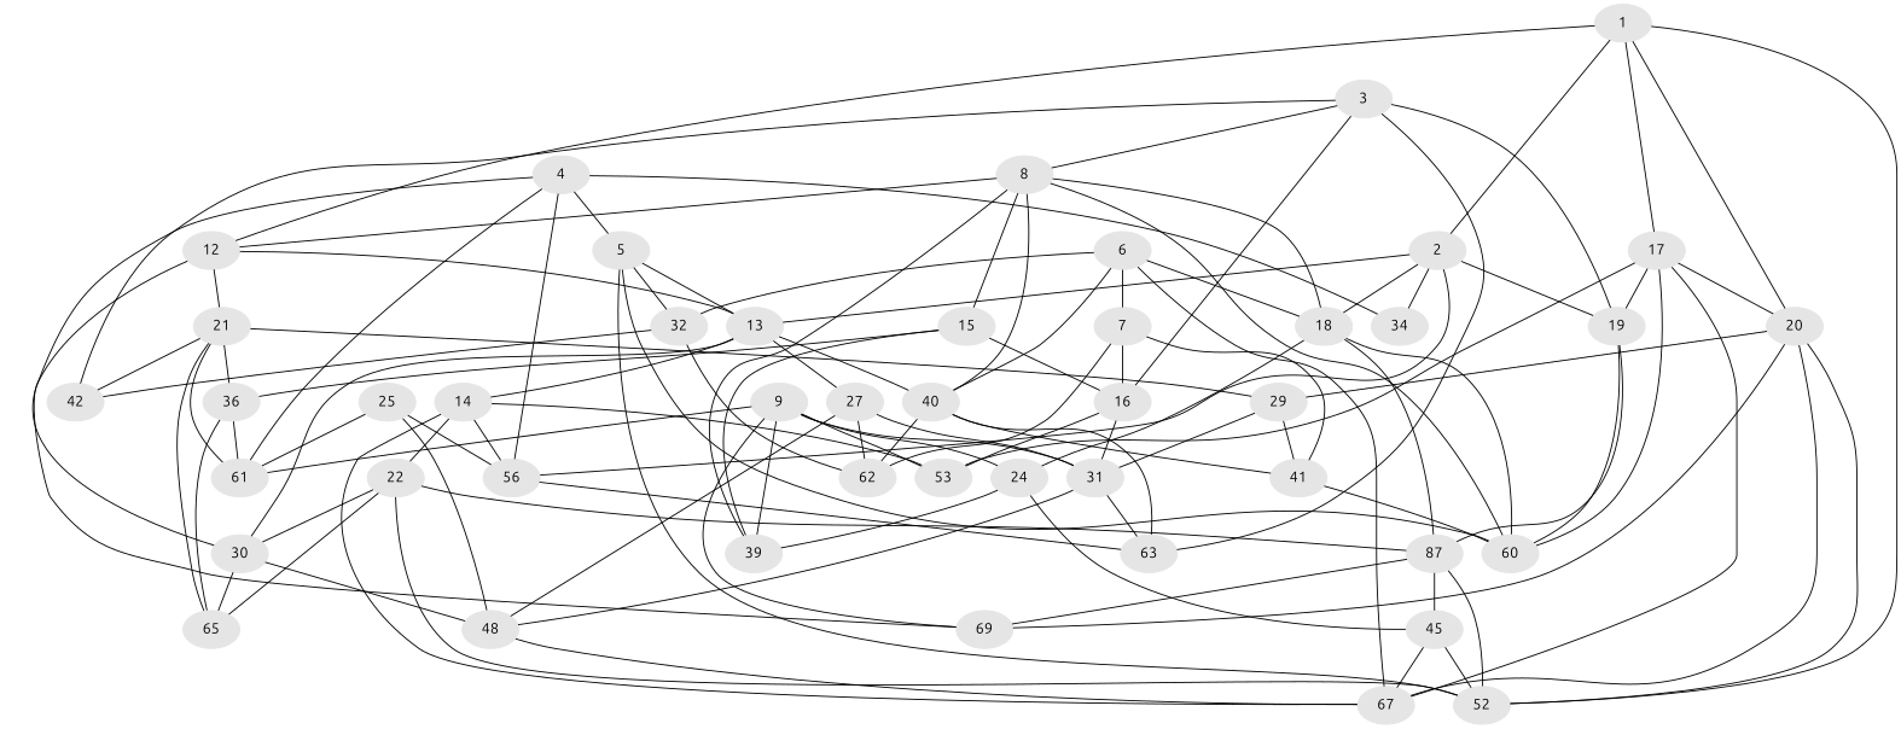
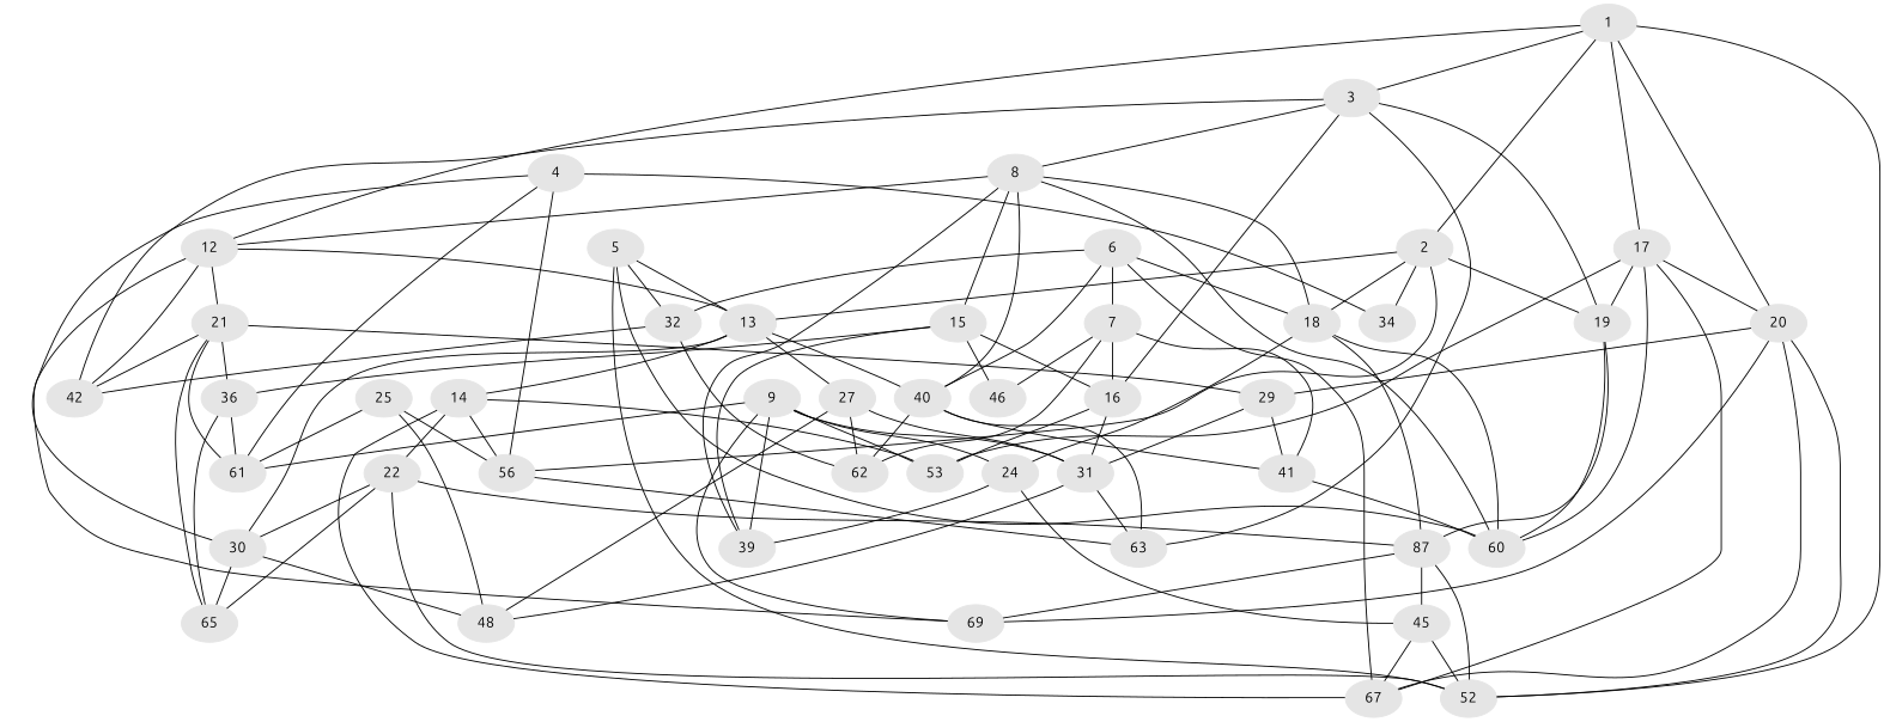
  graph {
    fontname=Ubuntu
    node [color=gray90 fontname=Ubuntu style=filled]
    edge [fontname=Ubuntu]
    1 [super="+56"]
    2 [super="+72"]
    3 [super="+50"]
    12 [super="+70"]
    17 [super="+54"]
    20 [super="+51"]
    52 [super="+68"]
    13 [super="+26"]
    18 [super="+49"]
    19 [super="+44"]
    34
    n12 [label=56 super="+71"]
    8 [super="+77"]
    16 [super="+23"]
    42
    63
    69
    21 [super="+28"]
    60 [super="+74"]
    n20 [label=67 super="+73"]
    53
    29
    30 [super="+35"]
    40 [super="+76"]
    14 [super="+67"]
    27 [super="+43"]
    24
    n28 [label=87 super="+55"]
    39
    15 [super="+75"]
    31 [super="+47"]
    4 [super="+10"]
    5 [super="+38"]
    61
    32
    65
    48 [super="+58"]
    62
    6 [super="+33"]
    7 [super="+11"]
    41
+   46
    36
    9 [super="+59"]
    45
    22 [super="+64"]
    25
    1 -- 2
+   1 -- 3
    1 -- 12
    1 -- 17
    1 -- 20
    1 -- 52
    2 -- 13
    2 -- 18
    2 -- 19
    2 -- 34
    2 -- n12
    3 -- 19
    3 -- 8
    3 -- 16
    3 -- 42
    3 -- 63
    12 -- 13
+   12 -- 42
    12 -- 69
    12 -- 21
    17 -- 20
    17 -- 19
    17 -- 60
    17 -- n20
    17 -- 53
    20 -- 52
    20 -- 69
    20 -- n20
    20 -- 29
    13 -- 30
    13 -- 40
    13 -- 14
    13 -- 27
    18 -- 60
    18 -- 24
    18 -- n28
    19 -- 60
    19 -- n28
    n12 -- 63
    8 -- 12
    8 -- 18
    8 -- 60
    8 -- 40
    8 -- 39
    8 -- 15
    16 -- 53
    16 -- 31
    21 -- 42
    21 -- 29
    21 -- 61
    21 -- 65
    21 -- 36
    29 -- 31
    29 -- 41
    30 -- 65
    30 -- 48 [weight=2]
    40 -- 63
    40 -- 62
    40 -- 41
    14 -- n12
    14 -- n20
    14 -- 53
    14 -- 22 [weight=2]
    27 -- 31
    27 -- 48
    27 -- 62
    24 -- 39
    24 -- 45
    n28 -- 52
    n28 -- 69
    n28 -- 45
    15 -- 16
    15 -- 39
+   15 -- 46 [weight=2]
    15 -- 36
    31 -- 63
    31 -- 48
    4 -- 34 [weight=2]
    4 -- n12
    4 -- 30
-   4 -- 5
    4 -- 61
    5 -- 52
    5 -- 13
    5 -- 60
    5 -- 32
    32 -- 42
    32 -- 62
-   48 -- n20
    6 -- 18
    6 -- n20
    6 -- 40
    6 -- 32
    6 -- 7 [weight=2]
    7 -- 16
    7 -- 62
    7 -- 41
+   7 -- 46
    41 -- 60
    36 -- 61
    36 -- 65
    9 -- 69
    9 -- 53
    9 -- 24
    9 -- 39
    9 -- 31
    9 -- 61
    45 -- 52
    45 -- n20
    22 -- 52
    22 -- 30
    22 -- n28
    22 -- 65
    25 -- n12 [weight=2]
    25 -- 61
    25 -- 48
  }
